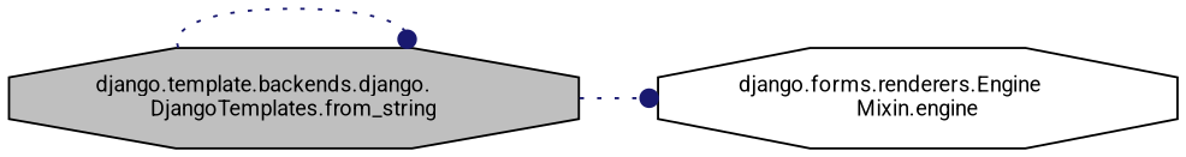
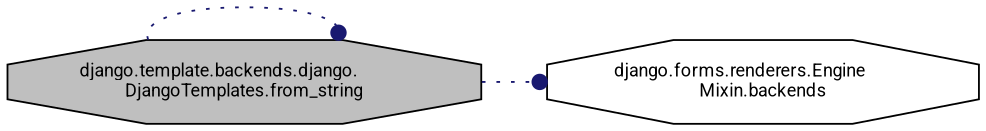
  digraph {
    rankdir=LR
    fontname=Roboto
    node [color=black fontname=Roboto fontsize=10 shape=octagon style=filled]
    edge [color=midnightblue fontname=Roboto fontsize=10 labelfontname=Helvetica labelfontsize=10 style=dotted arrowhead=dot]
    n1 [fillcolor=grey75 fontcolor=black height=0.2 label="django.template.backends.django.\lDjangoTemplates.from_string" width=0.4]
-   n2 [fillcolor=white height=0.2 label="django.forms.renderers.Engine\lMixin.engine" width=0.4]
+   n2 [fillcolor=white height=0.2 label="django.forms.renderers.Engine\lMixin.backends" width=0.4]
    n1 -> n1
    n1 -> n2
  }
